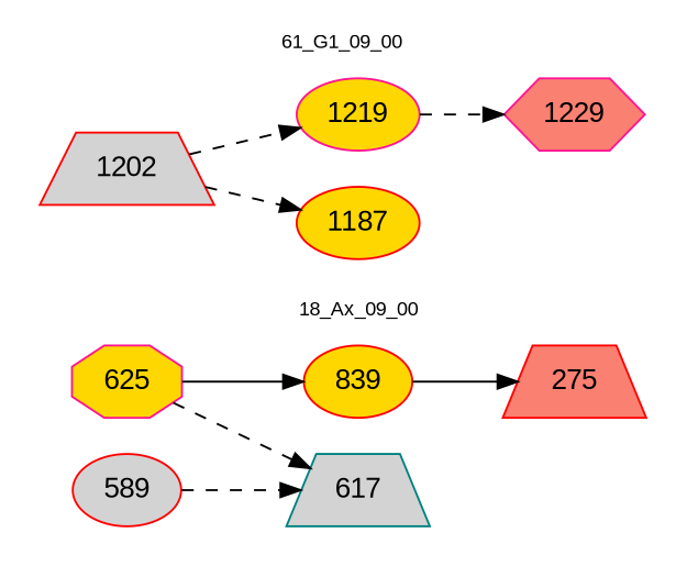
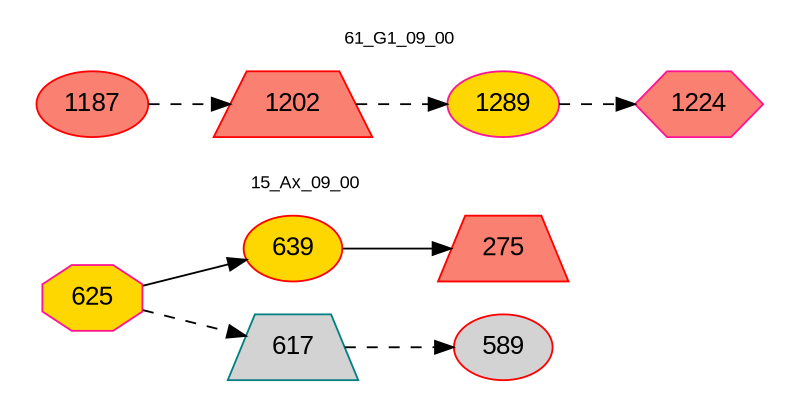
  digraph {
    fontname="Liberation Sans"
    rankdir=LR
    node [color=red fillcolor=salmon fontname="Liberation Sans" shape=ellipse style=filled]
    edge [color=black fontname="Liberation Sans" style=dashed]
    n1 [color=deeppink fillcolor=gold label=625 shape=octagon]
    n2 [color=teal fillcolor=lightgrey label=617 shape=trapezium]
-   n3 [fillcolor=gold label=839]
+   n3 [fillcolor=gold label=639]
    n4 [fillcolor=lightgrey label=589]
    n5 [label=275 shape=trapezium]
-   n6 [fillcolor=lightgrey label=1202 shape=trapezium]
-   n7 [fillcolor=gold label=1187]
-   n8 [color=deeppink fillcolor=gold label=1219]
-   n9 [color=deeppink label=1229 shape=hexagon]
+   n6 [label=1202 shape=trapezium]
+   n7 [label=1187]
+   n8 [color=deeppink fillcolor=gold label=1289]
+   n9 [color=deeppink label=1224 shape=hexagon]
    subgraph cluster_1 {
      color=white
      fontsize=10
-     label="18_Ax_09_00"
+     label="15_Ax_09_00"
      n1
      n2
      n3
      n4
      n5
    }
    subgraph cluster_2 {
      color=white
      fontsize=10
      label="61_G1_09_00"
      n6
      n7
      n8
      n9
    }
    n1 -> n2
    n1 -> n3 [style=solid]
-   n4 -> n2
+   n2 -> n4
    n3 -> n5 [style=solid]
-   n6 -> n7
+   n7 -> n6
    n6 -> n8
    n8 -> n9
  }
